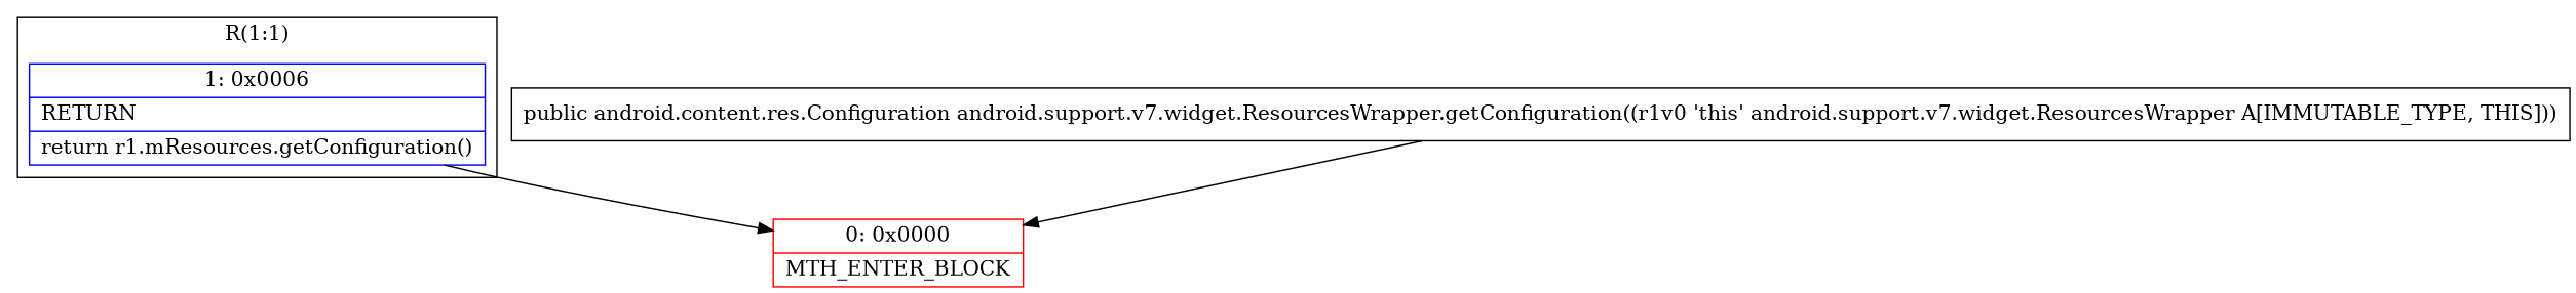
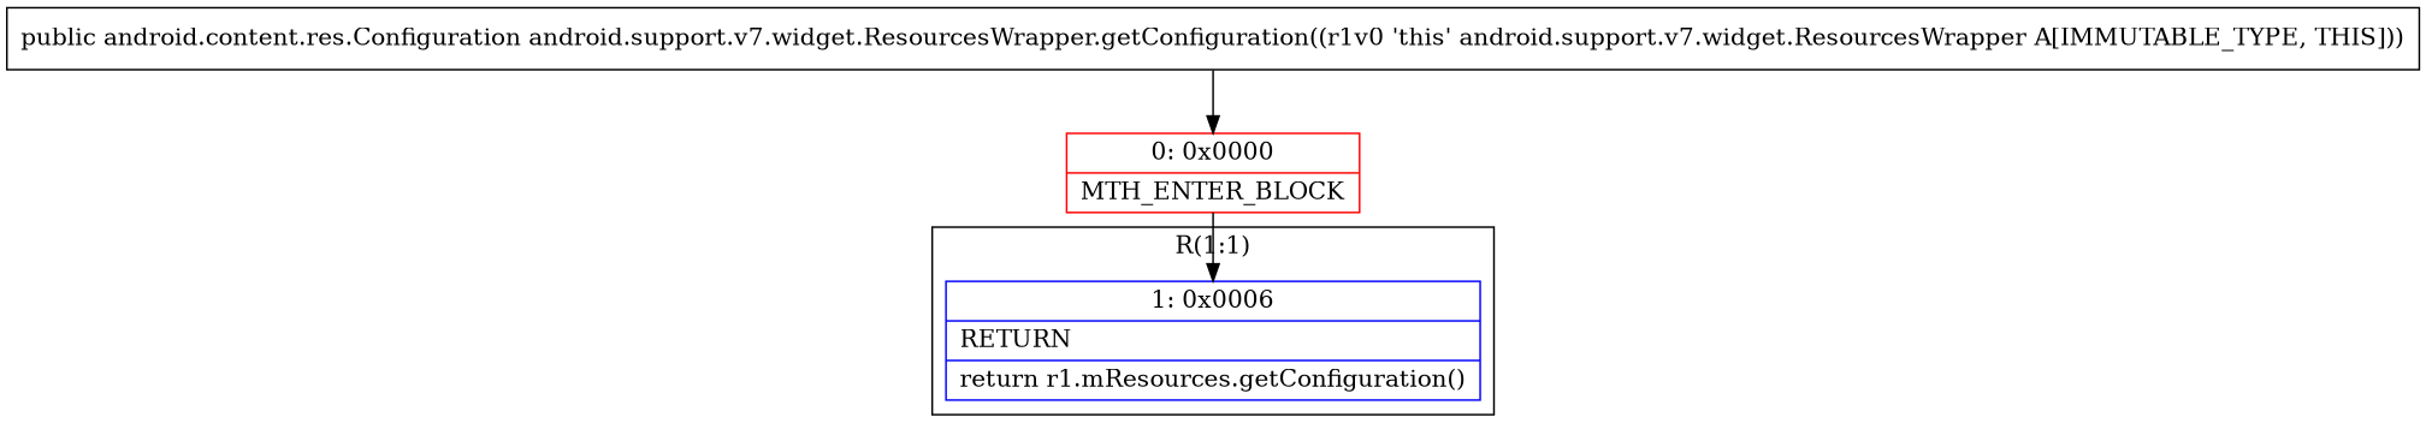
  digraph {
    node [shape=record]
    n1 [color=blue label="{1\:\ 0x0006|RETURN\l|return r1.mResources.getConfiguration()\l}"]
    n2 [color=red label="{0\:\ 0x0000|MTH_ENTER_BLOCK\l}"]
    n3 [label="{public android.content.res.Configuration android.support.v7.widget.ResourcesWrapper.getConfiguration((r1v0 'this' android.support.v7.widget.ResourcesWrapper A[IMMUTABLE_TYPE, THIS])) }"]
    subgraph cluster_1 {
      label="R(1:1)"
      n1
    }
-   n1 -> n2
+   n2 -> n1
    n3 -> n2
  }
